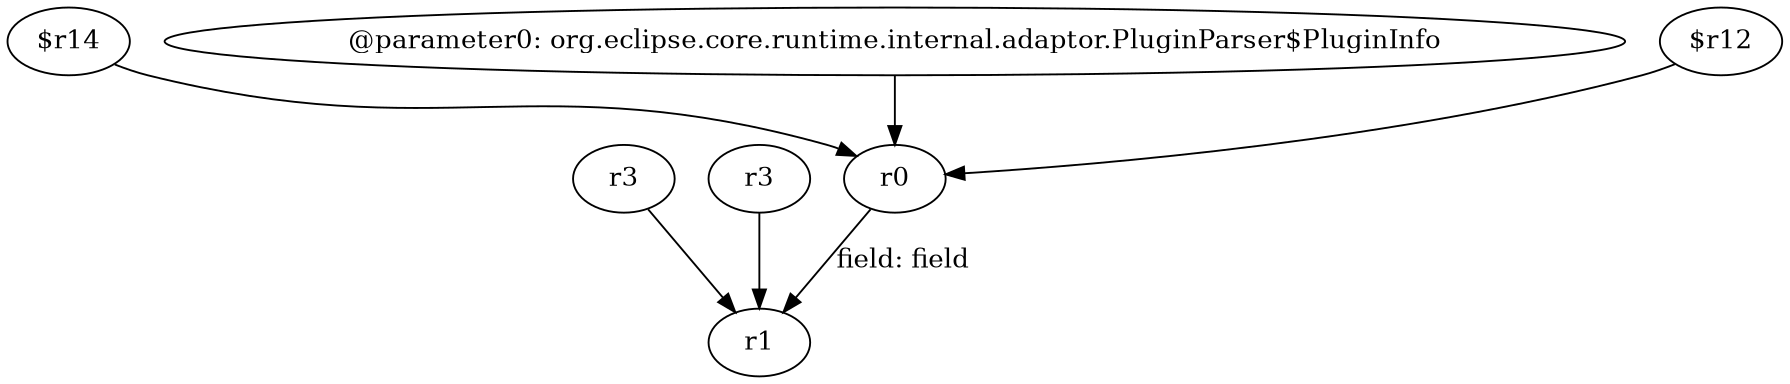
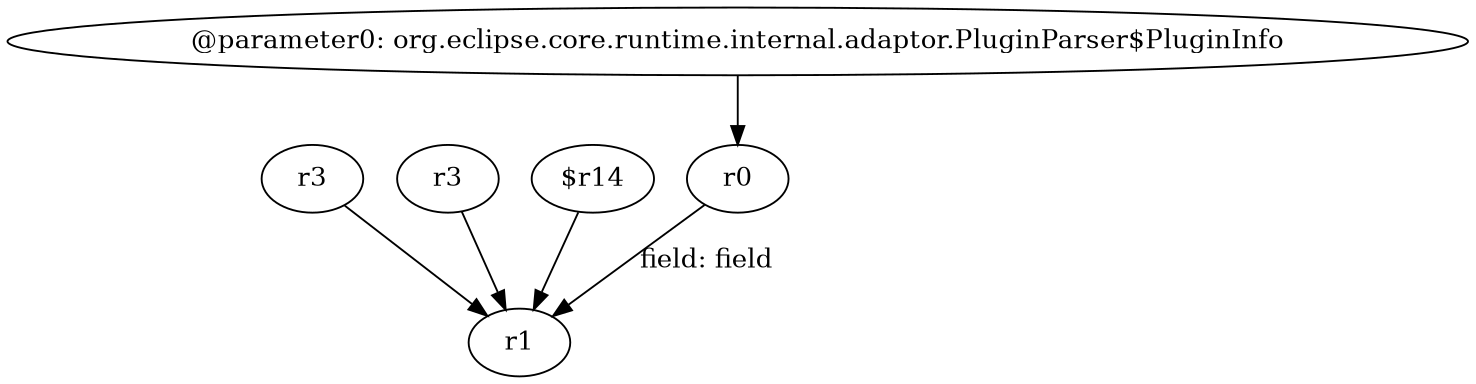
  digraph {
    n1 [label=r3]
    n2 [label=r1]
    n3 [label=r3]
    n4 [label="$r14"]
    n5 [label=r0]
    n6 [label="@parameter0: org.eclipse.core.runtime.internal.adaptor.PluginParser$PluginInfo"]
-   n7 [label="$r12"]
    n1 -> n2
    n3 -> n2
-   n4 -> n5
+   n4 -> n2
    n5 -> n2 [label="field: field"]
    n6 -> n5
-   n7 -> n5
  }
